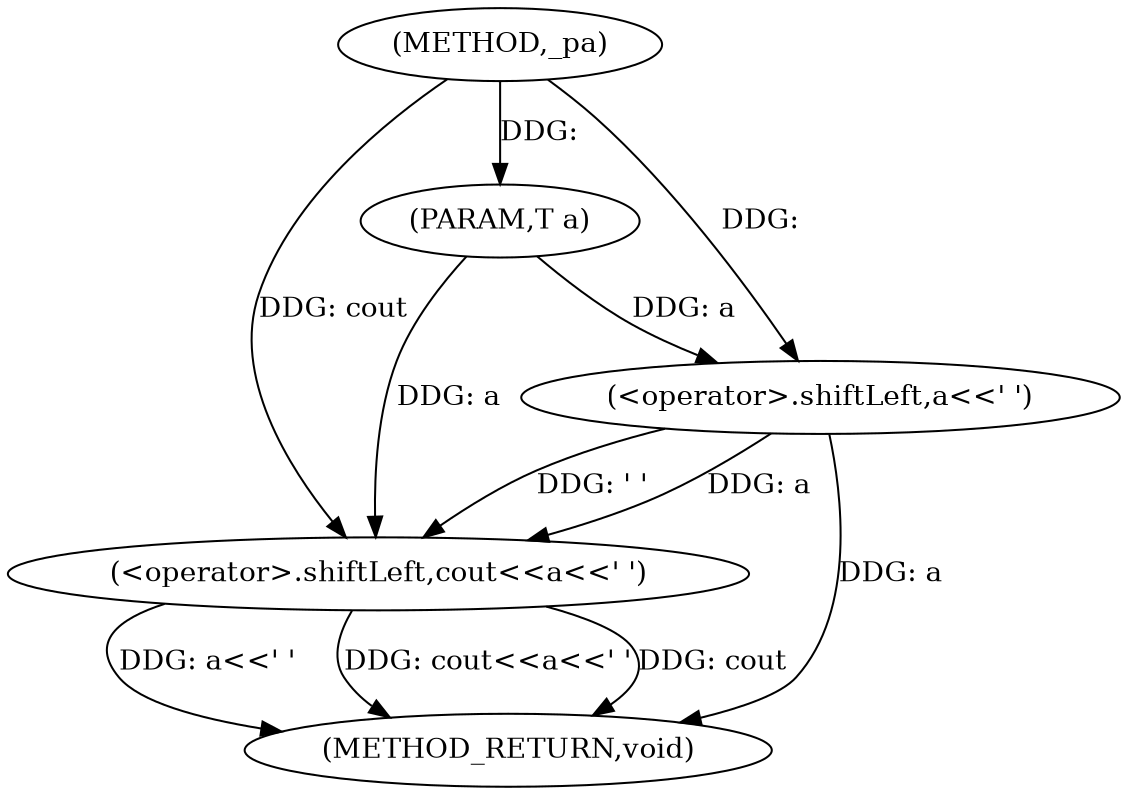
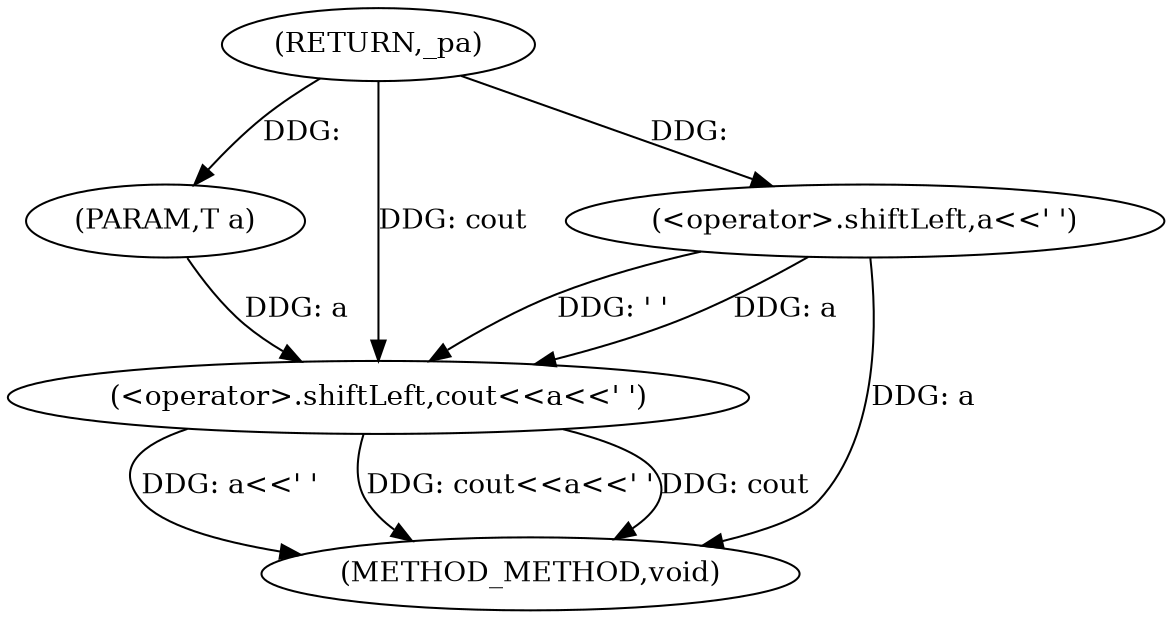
  digraph {
-   n1 [label="(METHOD,_pa)"]
+   n1 [label="(RETURN,_pa)"]
    n2 [label="(PARAM,T a)"]
    n3 [label="(<operator>.shiftLeft,cout<<a<<' ')"]
    n4 [label="(<operator>.shiftLeft,a<<' ')"]
-   n5 [label="(METHOD_RETURN,void)"]
+   n5 [label="(METHOD_METHOD,void)"]
    n1 -> n2 [label="DDG: "]
    n1 -> n3 [label="DDG: cout"]
    n1 -> n4 [label="DDG: "]
    n2 -> n3 [label="DDG: a"]
-   n2 -> n4 [label="DDG: a"]
    n3 -> n5 [label="DDG: a<<' '"]
    n3 -> n5 [label="DDG: cout<<a<<' '"]
    n3 -> n5 [label="DDG: cout"]
    n4 -> n3 [label="DDG: ' '"]
    n4 -> n3 [label="DDG: a"]
    n4 -> n5 [label="DDG: a"]
  }
